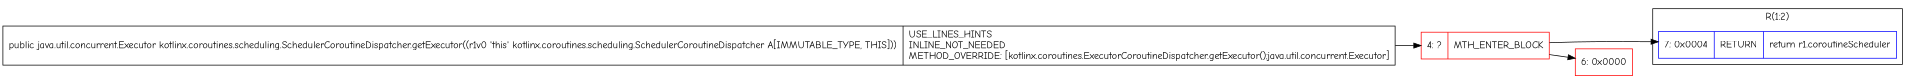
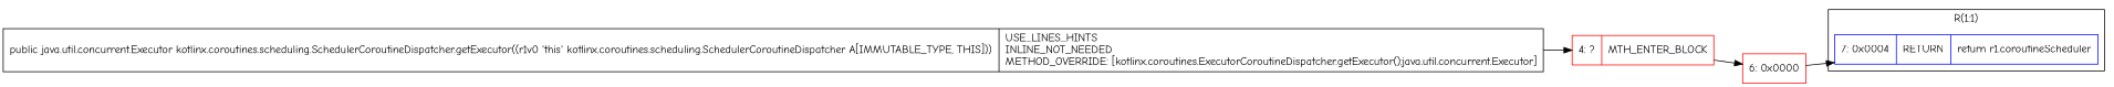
  digraph {
    fontname="Comic Neue"
    rankdir=LR
    node [color=red fontname="Comic Neue" shape=record]
    edge [fontname="Comic Neue"]
    n1 [color=blue label="{7\:\ 0x0004|RETURN\l|return r1.coroutineScheduler\l}"]
    n2 [label="{4\:\ ?|MTH_ENTER_BLOCK\l}"]
    n3 [label="{6\:\ 0x0000}"]
    n4 [label="{public java.util.concurrent.Executor kotlinx.coroutines.scheduling.SchedulerCoroutineDispatcher.getExecutor((r1v0 'this' kotlinx.coroutines.scheduling.SchedulerCoroutineDispatcher A[IMMUTABLE_TYPE, THIS]))  | USE_LINES_HINTS\lINLINE_NOT_NEEDED\lMETHOD_OVERRIDE: [kotlinx.coroutines.ExecutorCoroutineDispatcher.getExecutor():java.util.concurrent.Executor]\l}" color=""]
    subgraph cluster_1 {
-     label="R(1:2)"
+     label="R(1:1)"
      n1
    }
    n2 -> n3
-   n2 -> n1
+   n3 -> n1
    n4 -> n2
  }
